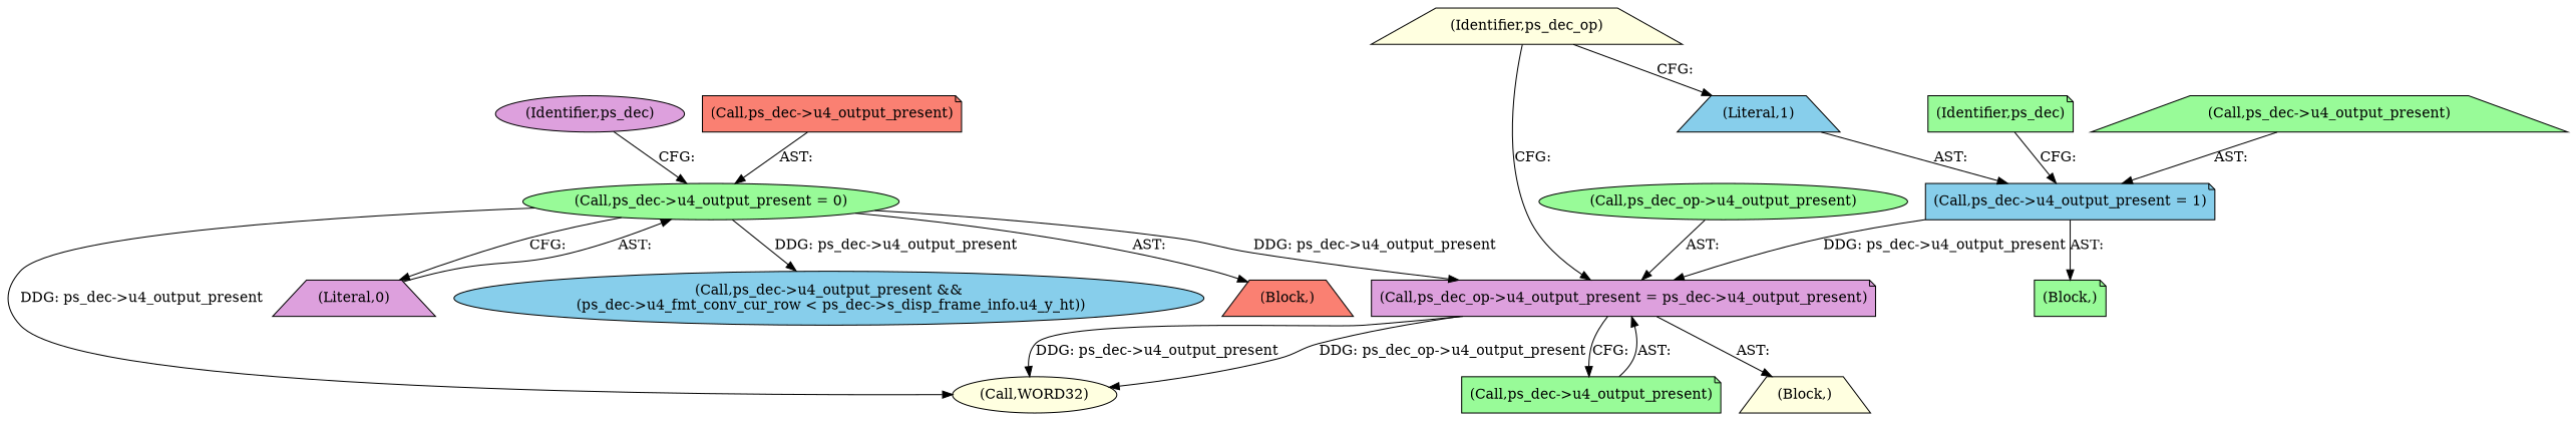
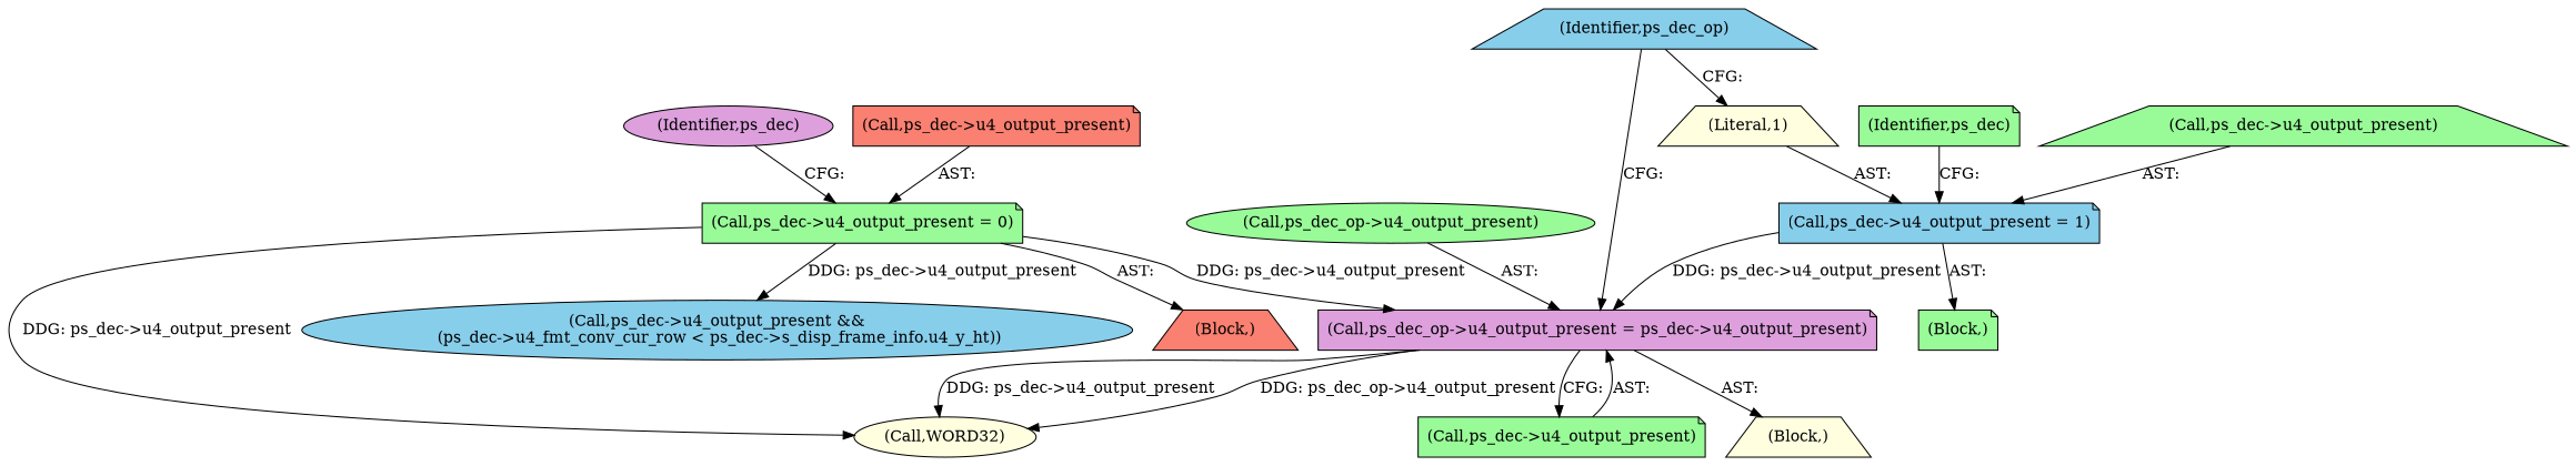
  digraph {
    fontname="DejaVu Serif"
    node [fillcolor=palegreen fontname="DejaVu Serif" shape=note style=filled]
    edge [fontname="DejaVu Serif"]
    n1 [fillcolor=plum label="(Call,ps_dec_op->u4_output_present = ps_dec->u4_output_present)"]
    n2 [fillcolor=lightyellow label="(Block,)" shape=trapezium]
    n3 [fillcolor=lightyellow label="(Call,WORD32)" shape=ellipse]
    n4 [label="(Call,ps_dec->u4_output_present)"]
-   n5 [label="(Call,ps_dec->u4_output_present = 0)" shape=ellipse]
-   n6 [fillcolor=plum label="(Literal,0)" shape=trapezium]
+   n5 [label="(Call,ps_dec->u4_output_present = 0)"]
    n7 [fillcolor=skyblue label="(Call,ps_dec->u4_output_present &&\n (ps_dec->u4_fmt_conv_cur_row < ps_dec->s_disp_frame_info.u4_y_ht))" shape=ellipse]
    n8 [fillcolor=salmon label="(Block,)" shape=trapezium]
    n9 [fillcolor=skyblue label="(Call,ps_dec->u4_output_present = 1)"]
    n10 [label="(Block,)"]
-   n11 [fillcolor=skyblue label="(Literal,1)" shape=trapezium]
+   n11 [fillcolor=lightyellow label="(Literal,1)" shape=trapezium]
    n12 [label="(Identifier,ps_dec)"]
    n13 [fillcolor=plum label="(Identifier,ps_dec)" shape=ellipse]
    n14 [label="(Call,ps_dec->u4_output_present)" shape=trapezium]
    n15 [fillcolor=salmon label="(Call,ps_dec->u4_output_present)"]
-   n16 [fillcolor=lightyellow label="(Identifier,ps_dec_op)" shape=trapezium]
+   n16 [fillcolor=skyblue label="(Identifier,ps_dec_op)" shape=trapezium]
    n17 [label="(Call,ps_dec_op->u4_output_present)" shape=ellipse]
    n1 -> n2 [label="AST: "]
    n1 -> n3 [label="DDG: ps_dec->u4_output_present"]
    n1 -> n3 [label="DDG: ps_dec_op->u4_output_present"]
    n1 -> n4 [label="CFG: "]
    n4 -> n1 [label="AST: "]
    n5 -> n1 [label="DDG: ps_dec->u4_output_present"]
    n5 -> n3 [label="DDG: ps_dec->u4_output_present"]
-   n5 -> n6 [label="CFG: "]
    n5 -> n7 [label="DDG: ps_dec->u4_output_present"]
    n5 -> n8 [label="AST: "]
-   n6 -> n5 [label="AST: "]
    n9 -> n1 [label="DDG: ps_dec->u4_output_present"]
    n9 -> n10 [label="AST: "]
    n11 -> n9 [label="AST: "]
    n12 -> n9 [label="CFG: "]
    n13 -> n5 [label="CFG: "]
    n14 -> n9 [label="AST: "]
    n15 -> n5 [label="AST: "]
    n16 -> n1 [label="CFG: "]
    n16 -> n11 [label="CFG: "]
    n17 -> n1 [label="AST: "]
  }
